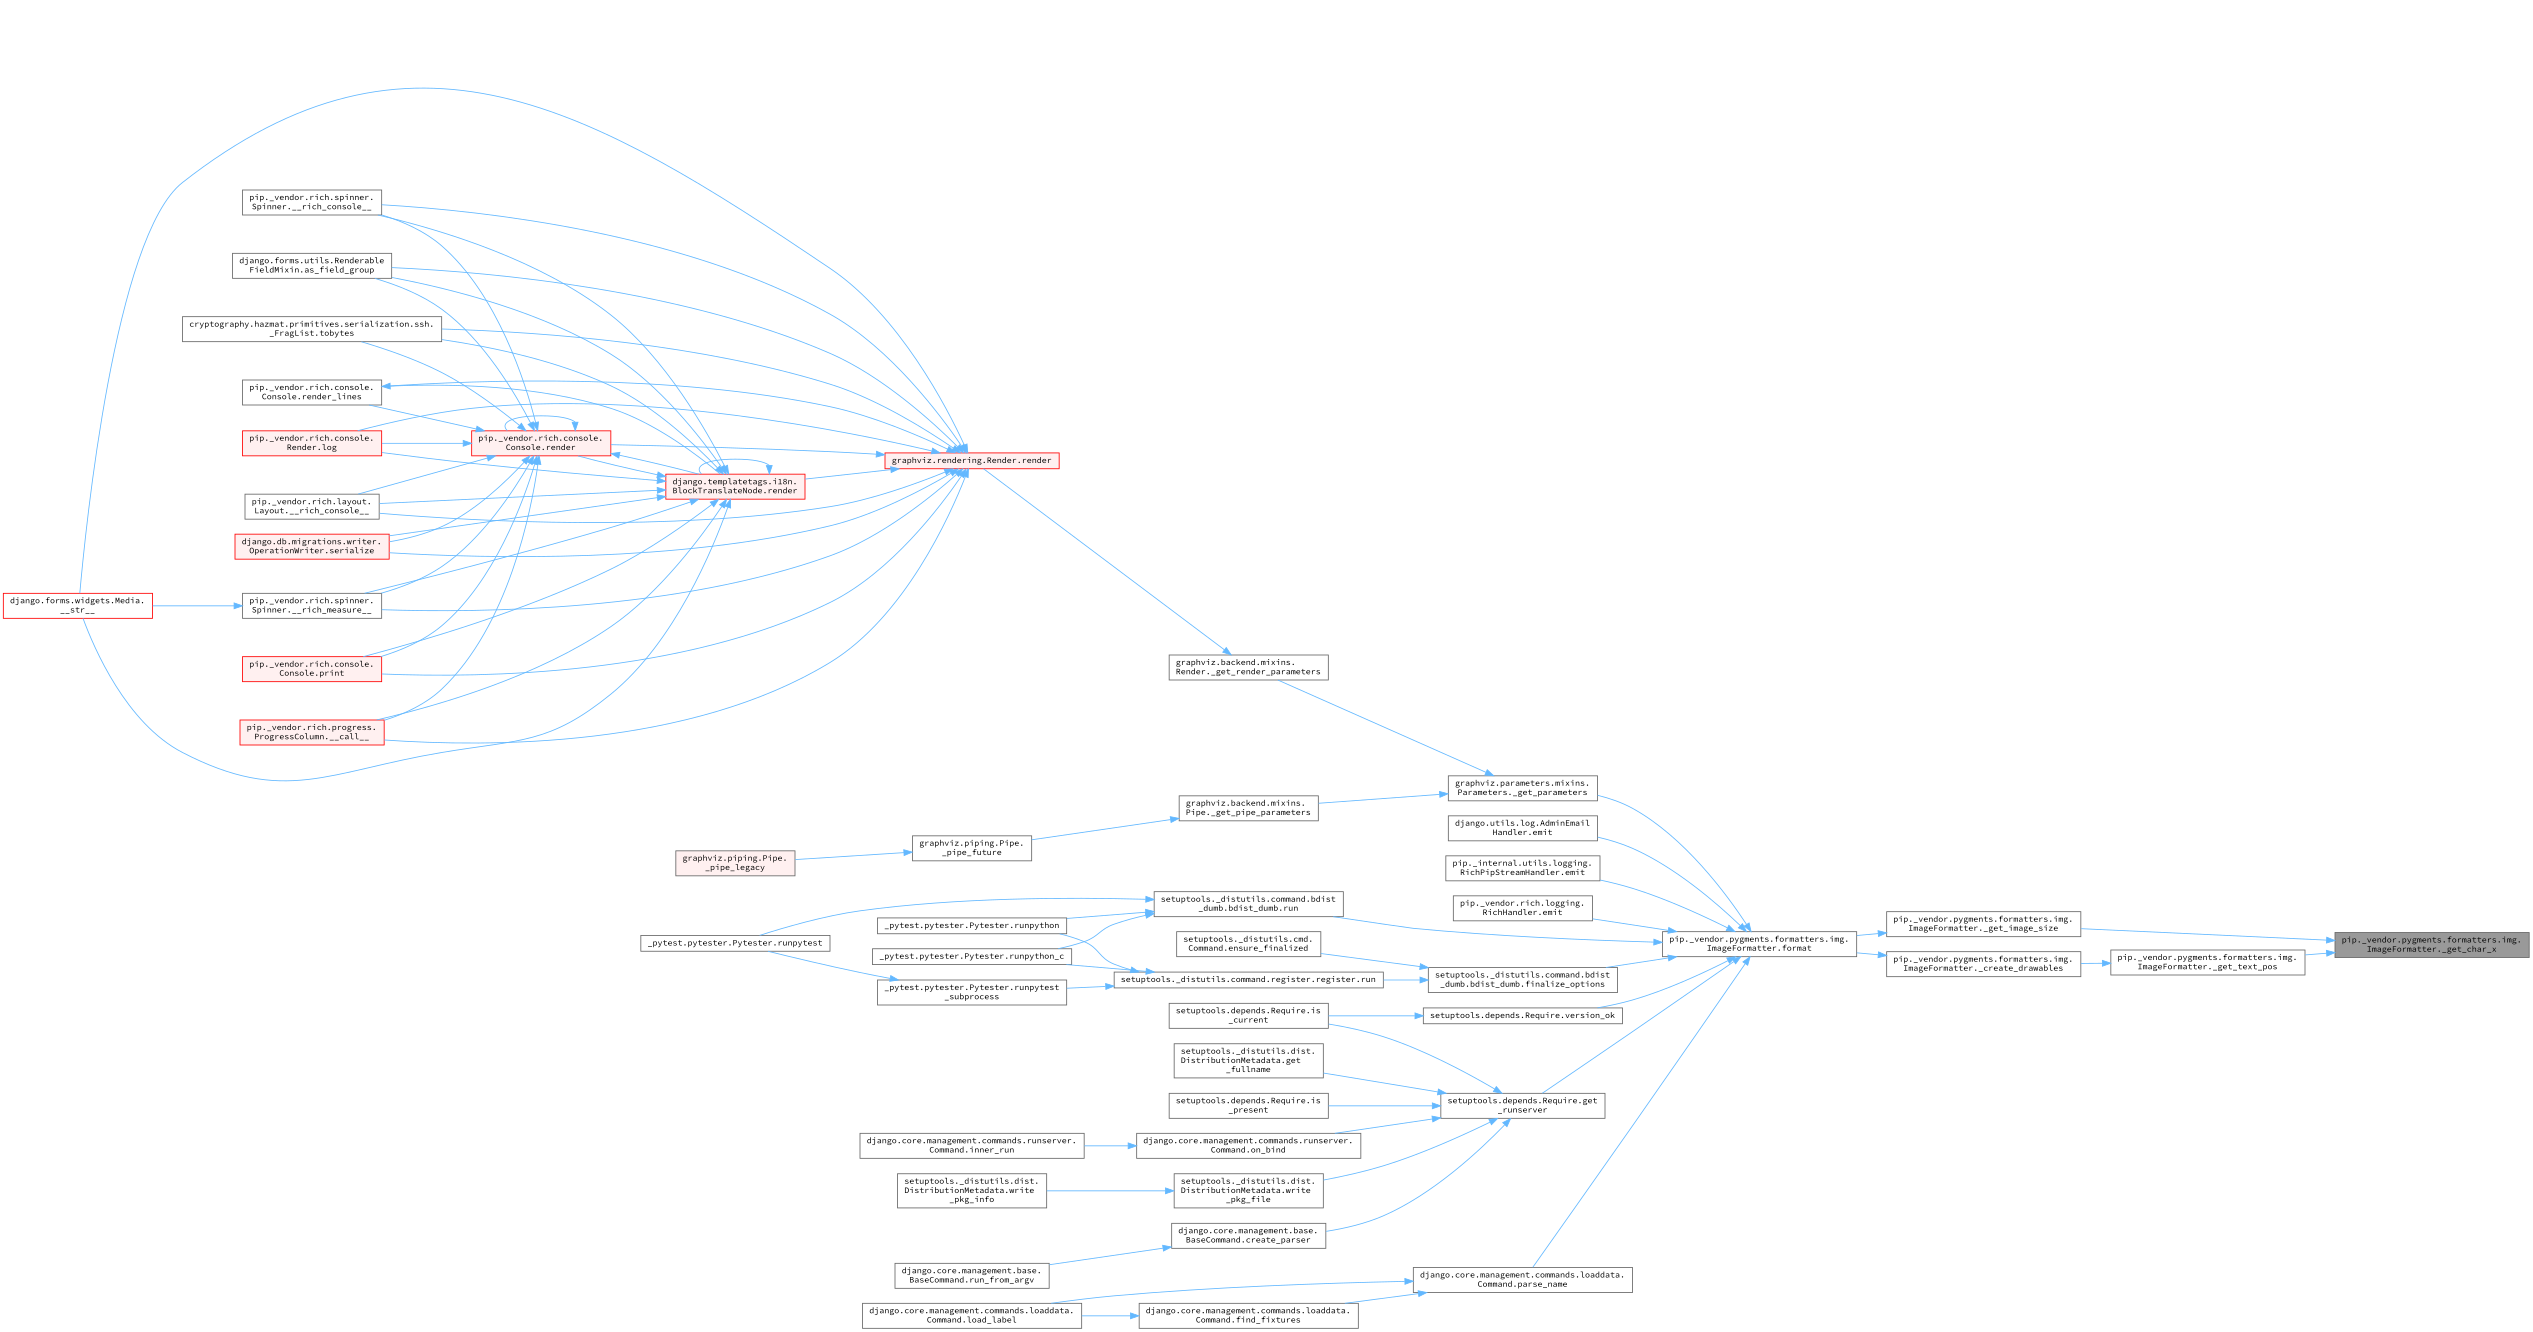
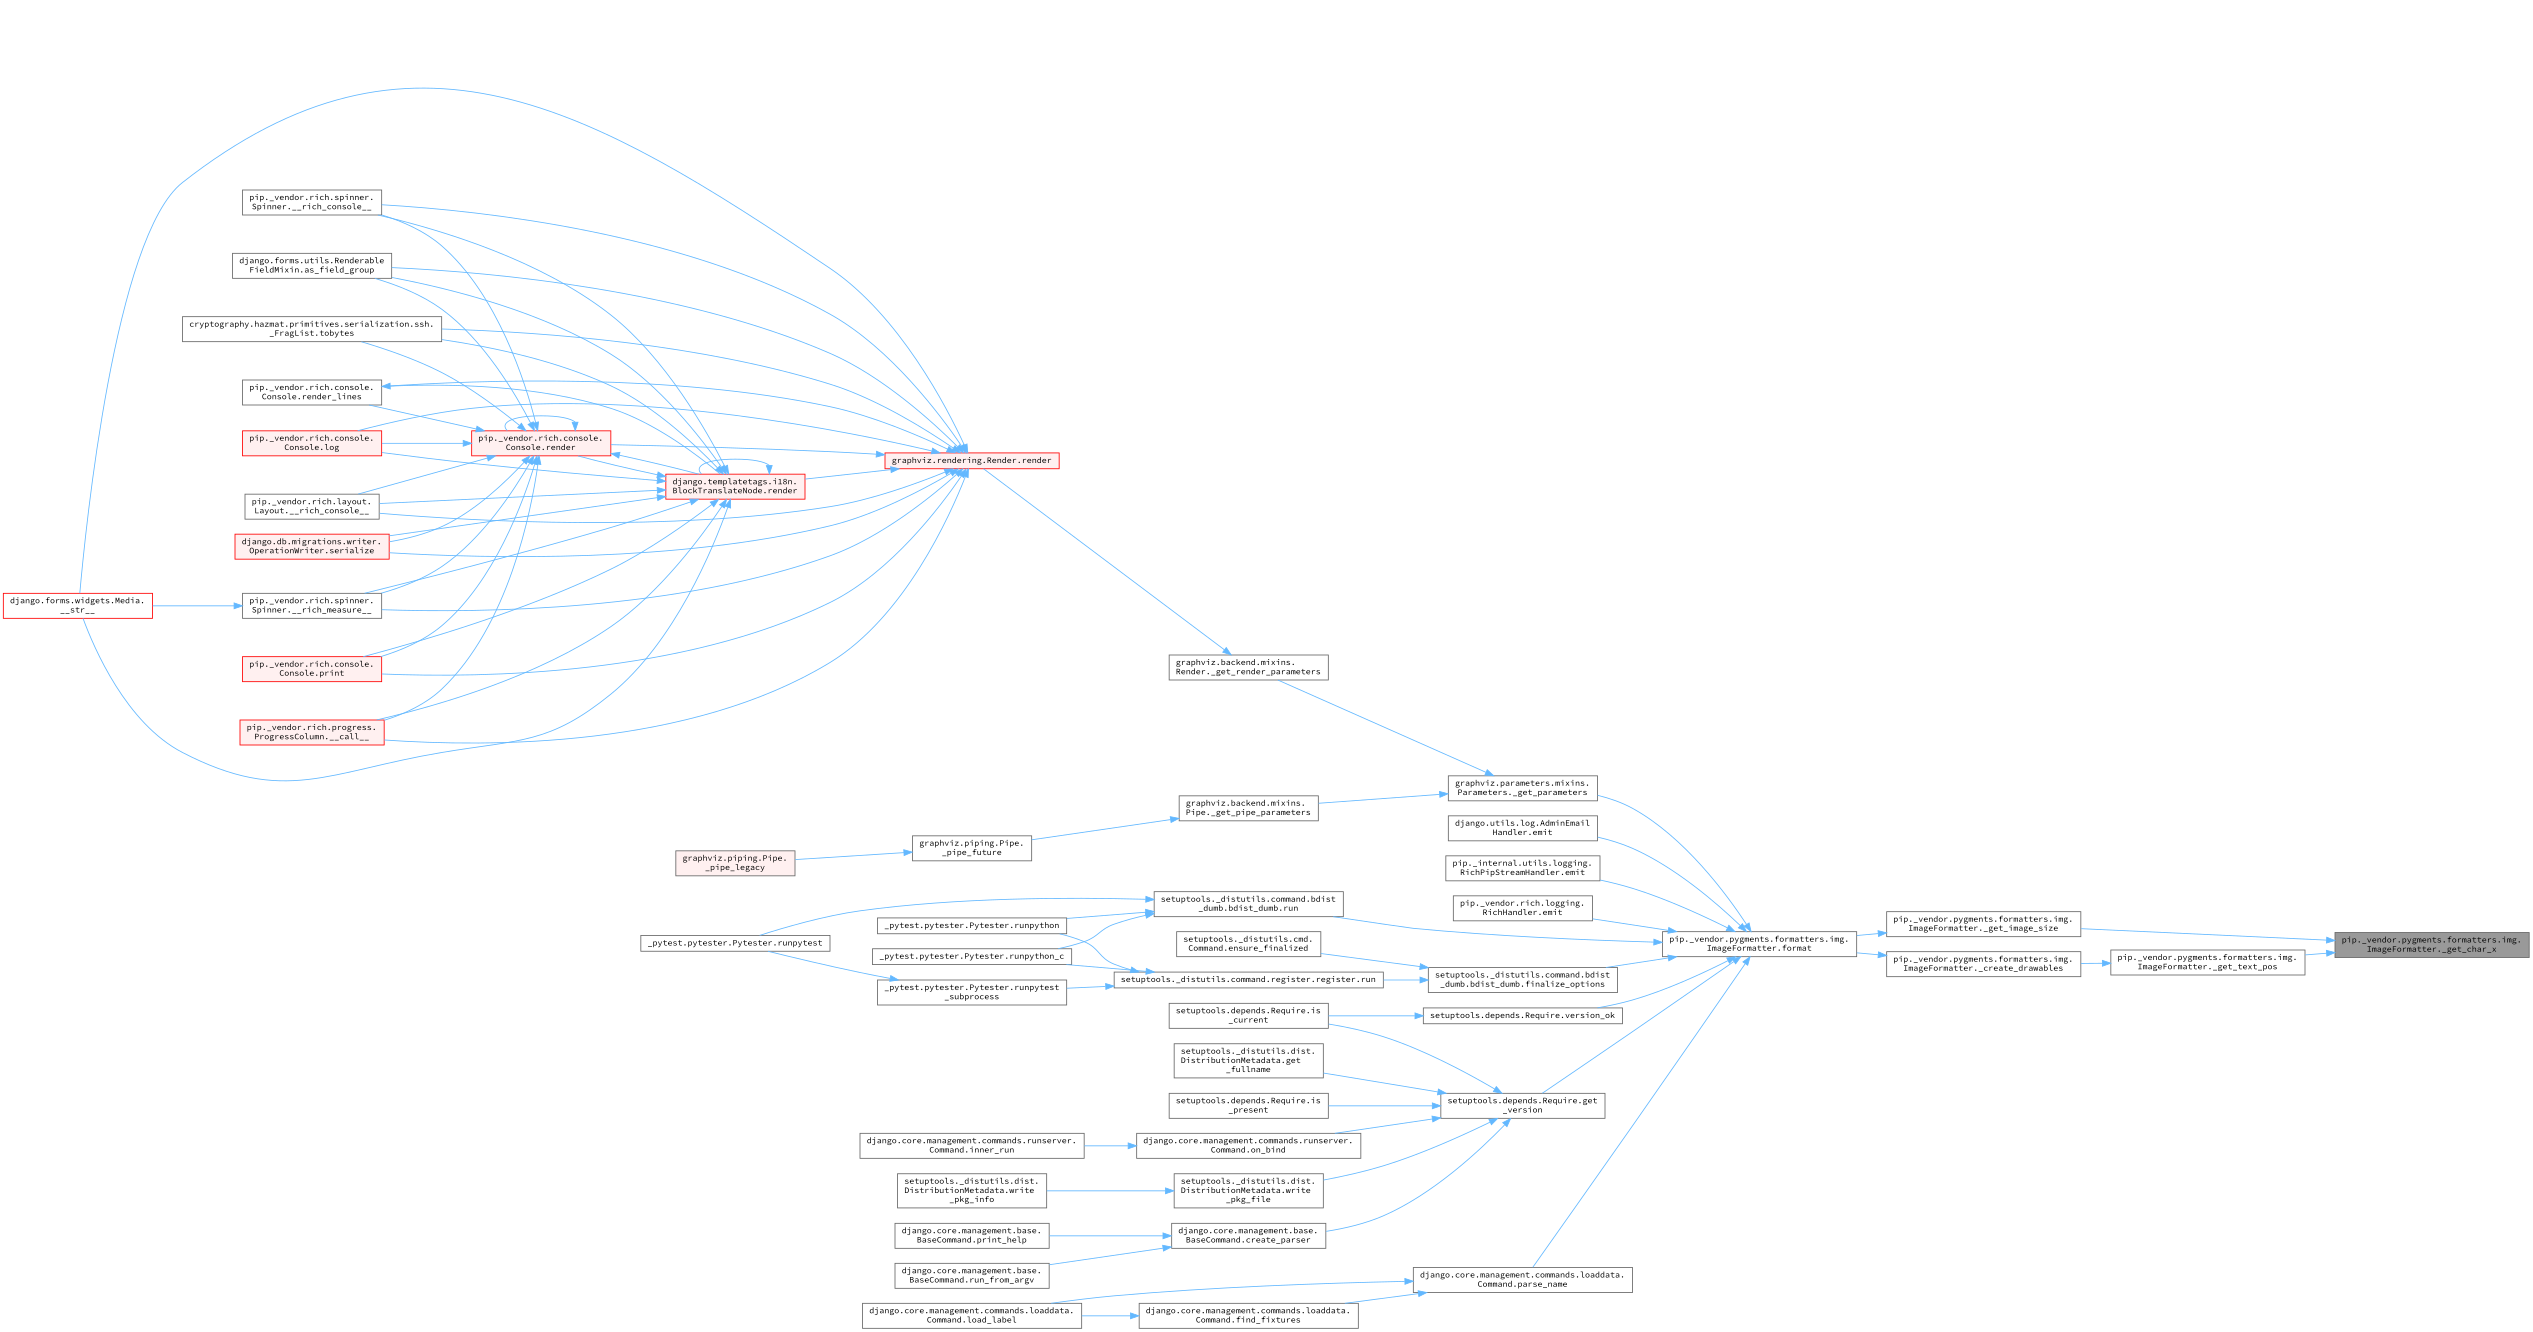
  digraph {
    fontname="Source Code Pro"
    rankdir=RL
    node [color=grey40 fillcolor=white fontname="Source Code Pro" fontsize=10 shape=box style=filled]
    edge [color=steelblue1 dir=back fontname="Source Code Pro" fontsize=10 labelfontname=Helvetica labelfontsize=10 style=solid]
    n1 [color=gray40 fillcolor=grey60 fontcolor=black height=0.2 label="pip._vendor.pygments.formatters.img.\lImageFormatter._get_char_x" width=0.4]
    n2 [height=0.2 label="pip._vendor.pygments.formatters.img.\lImageFormatter._get_image_size" width=0.4]
    n3 [height=0.2 label="pip._vendor.pygments.formatters.img.\lImageFormatter._get_text_pos" width=0.4]
    n4 [height=0.2 label="pip._vendor.pygments.formatters.img.\lImageFormatter.format" width=0.4]
    n5 [height=0.2 label="pip._vendor.pygments.formatters.img.\lImageFormatter._create_drawables" width=0.4]
    n6 [height=0.2 label="graphviz.parameters.mixins.\lParameters._get_parameters" width=0.4]
    n7 [height=0.2 label="django.utils.log.AdminEmail\lHandler.emit" width=0.4]
    n8 [height=0.2 label="pip._internal.utils.logging.\lRichPipStreamHandler.emit" width=0.4]
    n9 [height=0.2 label="pip._vendor.rich.logging.\lRichHandler.emit" width=0.4]
    n10 [height=0.2 label="setuptools._distutils.command.bdist\l_dumb.bdist_dumb.finalize_options" width=0.4]
-   n11 [height=0.2 label="setuptools.depends.Require.get\l_runserver" width=0.4]
+   n11 [height=0.2 label="setuptools.depends.Require.get\l_version" width=0.4]
    n12 [height=0.2 label="django.core.management.commands.loaddata.\lCommand.parse_name" width=0.4]
    n13 [height=0.2 label="setuptools._distutils.command.bdist\l_dumb.bdist_dumb.run" width=0.4]
    n14 [height=0.2 label="setuptools.depends.Require.version_ok" width=0.4]
    n15 [height=0.2 label="graphviz.backend.mixins.\lPipe._get_pipe_parameters" width=0.4]
    n16 [height=0.2 label="graphviz.backend.mixins.\lRender._get_render_parameters" width=0.4]
    n17 [height=0.2 label="setuptools._distutils.cmd.\lCommand.ensure_finalized" width=0.4]
    n18 [height=0.2 label="setuptools._distutils.command.register.register.run" width=0.4]
    n19 [height=0.2 label="django.core.management.base.\lBaseCommand.create_parser" width=0.4]
    n20 [height=0.2 label="setuptools._distutils.dist.\lDistributionMetadata.get\l_fullname" width=0.4]
    n21 [height=0.2 label="setuptools.depends.Require.is\l_current" width=0.4]
    n22 [height=0.2 label="setuptools.depends.Require.is\l_present" width=0.4]
    n23 [height=0.2 label="django.core.management.commands.runserver.\lCommand.on_bind" width=0.4]
    n24 [height=0.2 label="setuptools._distutils.dist.\lDistributionMetadata.write\l_pkg_file" width=0.4]
    n25 [height=0.2 label="django.core.management.commands.loaddata.\lCommand.find_fixtures" width=0.4]
    n26 [height=0.2 label="django.core.management.commands.loaddata.\lCommand.load_label" width=0.4]
    n27 [height=0.2 label="_pytest.pytester.Pytester.runpython" width=0.4]
    n28 [height=0.2 label="_pytest.pytester.Pytester.runpython_c" width=0.4]
    n29 [height=0.2 label="_pytest.pytester.Pytester.runpytest" width=0.4]
    n30 [height=0.2 label="graphviz.piping.Pipe.\l_pipe_future" width=0.4]
    n31 [color=red fillcolor="#FFF0F0" height=0.2 label="graphviz.rendering.Render.render" width=0.4]
    n32 [fillcolor="#FFF0F0" height=0.2 label="graphviz.piping.Pipe.\l_pipe_legacy" width=0.4]
    n33 [color=red fillcolor="#FFF0F0" height=0.2 label="pip._vendor.rich.progress.\lProgressColumn.__call__" width=0.4]
    n34 [height=0.2 label="pip._vendor.rich.layout.\lLayout.__rich_console__" width=0.4]
    n35 [height=0.2 label="pip._vendor.rich.spinner.\lSpinner.__rich_console__" width=0.4]
    n36 [height=0.2 label="pip._vendor.rich.spinner.\lSpinner.__rich_measure__" width=0.4]
    n37 [color=red height=0.2 label="django.forms.widgets.Media.\l__str__" width=0.4]
    n38 [height=0.2 label="django.forms.utils.Renderable\lFieldMixin.as_field_group" width=0.4]
-   n39 [color=red fillcolor="#FFF0F0" height=0.2 label="pip._vendor.rich.console.\lRender.log" width=0.4]
+   n39 [color=red fillcolor="#FFF0F0" height=0.2 label="pip._vendor.rich.console.\lConsole.log" width=0.4]
    n40 [color=red fillcolor="#FFF0F0" height=0.2 label="pip._vendor.rich.console.\lConsole.print" width=0.4]
    n41 [color=red fillcolor="#FFF0F0" height=0.2 label="django.templatetags.i18n.\lBlockTranslateNode.render" width=0.4]
    n42 [color=red fillcolor="#FFF0F0" height=0.2 label="pip._vendor.rich.console.\lConsole.render" width=0.4]
    n43 [height=0.2 label="pip._vendor.rich.console.\lConsole.render_lines" width=0.4]
    n44 [color=red fillcolor="#FFF0F0" height=0.2 label="django.db.migrations.writer.\lOperationWriter.serialize" width=0.4]
    n45 [height=0.2 label="cryptography.hazmat.primitives.serialization.ssh.\l_FragList.tobytes" width=0.4]
    n46 [height=0.2 label="_pytest.pytester.Pytester.runpytest\l_subprocess" width=0.4]
+   n47 [height=0.2 label="django.core.management.base.\lBaseCommand.print_help" width=0.4]
    n48 [height=0.2 label="django.core.management.base.\lBaseCommand.run_from_argv" width=0.4]
    n49 [height=0.2 label="django.core.management.commands.runserver.\lCommand.inner_run" width=0.4]
    n50 [height=0.2 label="setuptools._distutils.dist.\lDistributionMetadata.write\l_pkg_info" width=0.4]
    n1 -> n2
    n1 -> n3
    n2 -> n4
    n3 -> n5
    n4 -> n6
    n4 -> n7
    n4 -> n8
    n4 -> n9
    n4 -> n10
    n4 -> n11
    n4 -> n12
    n4 -> n13
    n4 -> n14
    n5 -> n4
    n6 -> n15
    n6 -> n16
    n10 -> n17
    n10 -> n18
    n11 -> n19
    n11 -> n20
    n11 -> n21
    n11 -> n22
    n11 -> n23
    n11 -> n24
    n12 -> n25
    n12 -> n26
    n13 -> n27
    n13 -> n28
    n13 -> n29
    n14 -> n21
    n15 -> n30
    n16 -> n31
    n18 -> n27
    n18 -> n28
    n18 -> n46
+   n19 -> n47
    n19 -> n48
    n23 -> n49
    n24 -> n50
    n25 -> n26
    n30 -> n32
    n31 -> n33
    n31 -> n34
    n31 -> n35
    n31 -> n36
    n31 -> n37
    n31 -> n38
    n31 -> n39
    n31 -> n40
    n31 -> n41
    n31 -> n42
    n31 -> n43
    n31 -> n44
    n31 -> n45
    n36 -> n37
    n41 -> n33
    n41 -> n34
    n41 -> n35
    n41 -> n36
    n41 -> n37
    n41 -> n38
    n41 -> n39
    n41 -> n40
    n41 -> n41
    n41 -> n42
    n41 -> n44
    n41 -> n45
    n42 -> n33
    n42 -> n34
    n42 -> n35
    n42 -> n36
    n42 -> n38
    n42 -> n39
    n42 -> n40
    n42 -> n41
    n42 -> n42
    n42 -> n43
    n42 -> n44
    n42 -> n45
    n43 -> n41
    n46 -> n29
  }
